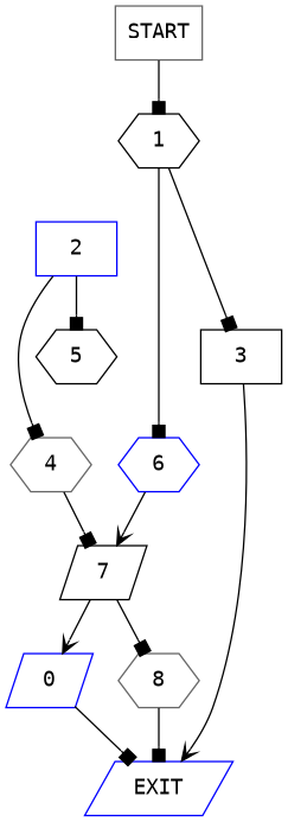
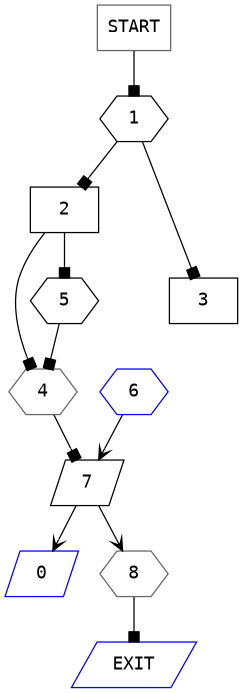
  digraph {
    fontname="DejaVu Sans Mono"
    node [color=black fontname="DejaVu Sans Mono" shape=hexagon]
    edge [arrowhead=box fontname="DejaVu Sans Mono"]
    n1 [color=gray40 label=START shape=box]
    1
-   2 [color=blue shape=box]
+   2 [shape=box]
    3 [shape=box]
    n5 [color=blue label=EXIT shape=parallelogram]
    4 [color=gray40]
    5
    7 [shape=parallelogram]
    6 [color=blue]
    8 [color=gray40]
    n11 [color=blue label=0 shape=parallelogram]
    n1 -> 1
-   1 -> 6
+   1 -> 2
    1 -> 3
    2 -> 4
    2 -> 5
-   3 -> n5 [arrowhead=vee]
    4 -> 7
-   7 -> 8
+   5 -> 4
+   7 -> 8 [arrowhead=vee]
    7 -> n11 [arrowhead=vee]
    6 -> 7 [arrowhead=vee]
    8 -> n5
-   n11 -> n5
  }
